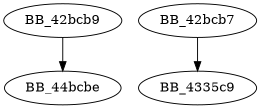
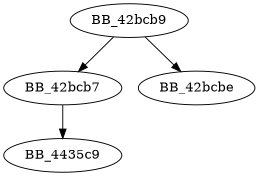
  digraph {
    n1 [label=BB_42bcb9]
    BB_42bcb7
-   BB_42bcbe [label=BB_44bcbe]
-   BB_4335c9
+   BB_42bcbe
+   BB_4335c9 [label=BB_4435c9]
+   n1 -> BB_42bcb7
    n1 -> BB_42bcbe
    BB_42bcb7 -> BB_4335c9
  }
